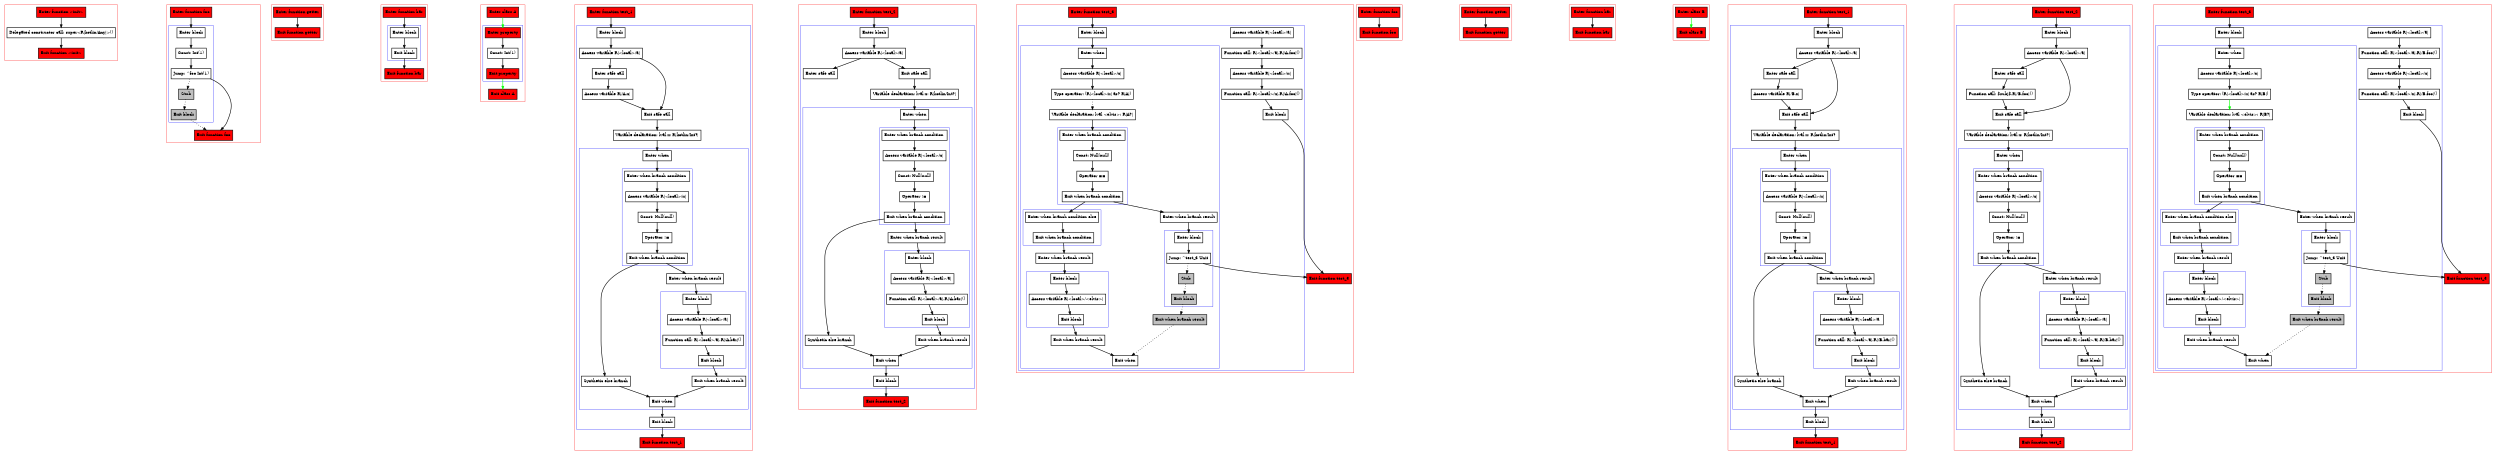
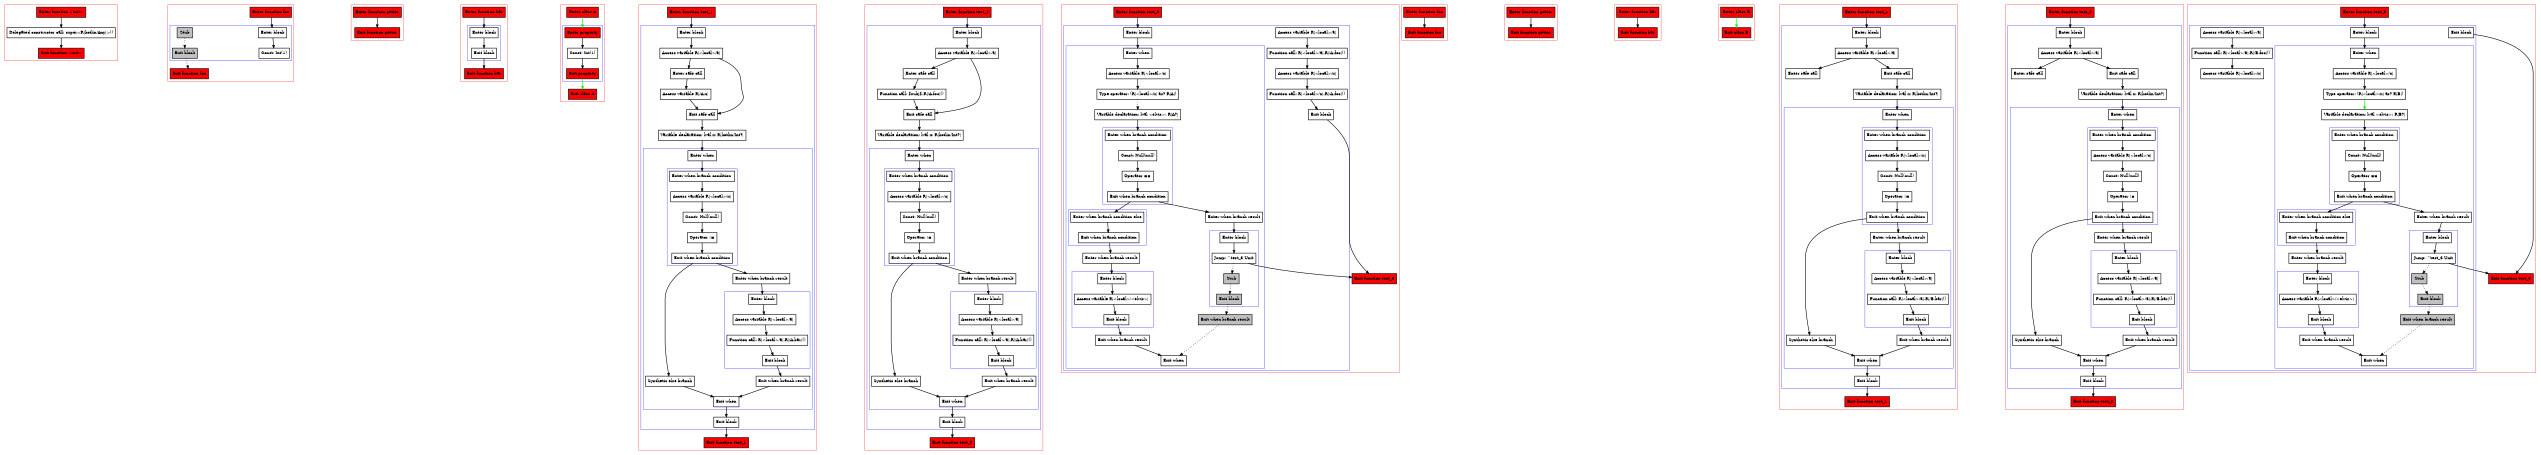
  digraph {
    nodesep=3
    node [penwidth=2 shape=box]
    edge [penwidth=2]
    n1 [fillcolor=red label="Enter function <init>" style=filled]
    n2 [label="Delegated constructor call: super<R|kotlin/Any|>()"]
    n3 [fillcolor=red label="Exit function <init>" style=filled]
    n4 [label="Enter block"]
    n5 [label="Const: Int(1)"]
-   n6 [label="Jump: ^foo Int(1)"]
    n7 [fillcolor=gray label=Stub style=filled]
    n8 [fillcolor=gray label="Exit block" style=filled]
    n9 [fillcolor=red label="Enter function foo" style=filled]
    n10 [fillcolor=red label="Exit function foo" style=filled]
    n11 [fillcolor=red label="Enter function getter" style=filled]
    n12 [fillcolor=red label="Exit function getter" style=filled]
    n13 [label="Enter block"]
    n14 [label="Exit block"]
    n15 [fillcolor=red label="Enter function bar" style=filled]
    n16 [fillcolor=red label="Exit function bar" style=filled]
    n17 [fillcolor=red label="Enter property" style=filled]
    n18 [label="Const: Int(1)"]
    n19 [fillcolor=red label="Exit property" style=filled]
    n20 [fillcolor=red label="Enter class A" style=filled]
    n21 [fillcolor=red label="Exit class A" style=filled]
    n22 [label="Enter when branch condition "]
    n23 [label="Access variable R|<local>/x|"]
    n24 [label="Const: Null(null)"]
    n25 [label="Operator !="]
    n26 [label="Exit when branch condition"]
    n27 [label="Enter block"]
    n28 [label="Access variable R|<local>/a|"]
    n29 [label="Function call: R|<local>/a|.R|/A.bar|()"]
    n30 [label="Exit block"]
    n31 [label="Enter when"]
    n32 [label="Synthetic else branch"]
    n33 [label="Enter when branch result"]
    n34 [label="Exit when branch result"]
    n35 [label="Exit when"]
    n36 [label="Enter block"]
    n37 [label="Access variable R|<local>/a|"]
    n38 [label="Enter safe call"]
    n39 [label="Access variable R|/A.x|"]
    n40 [label="Exit safe call"]
    n41 [label="Variable declaration: lval x: R|kotlin/Int?|"]
    n42 [label="Exit block"]
    n43 [fillcolor=red label="Enter function test_1" style=filled]
    n44 [fillcolor=red label="Exit function test_1" style=filled]
    n45 [label="Enter when branch condition "]
    n46 [label="Access variable R|<local>/x|"]
    n47 [label="Const: Null(null)"]
    n48 [label="Operator !="]
    n49 [label="Exit when branch condition"]
    n50 [label="Enter block"]
    n51 [label="Access variable R|<local>/a|"]
    n52 [label="Function call: R|<local>/a|.R|/A.bar|()"]
    n53 [label="Exit block"]
    n54 [label="Enter when"]
    n55 [label="Synthetic else branch"]
    n56 [label="Enter when branch result"]
    n57 [label="Exit when branch result"]
    n58 [label="Exit when"]
    n59 [label="Enter block"]
    n60 [label="Access variable R|<local>/a|"]
    n61 [label="Enter safe call"]
+   n62 [label="Function call: $subj$.R|/A.foo|()"]
    n63 [label="Exit safe call"]
    n64 [label="Variable declaration: lval x: R|kotlin/Int?|"]
    n65 [label="Exit block"]
    n66 [fillcolor=red label="Enter function test_2" style=filled]
    n67 [fillcolor=red label="Exit function test_2" style=filled]
    n68 [label="Enter when branch condition "]
    n69 [label="Const: Null(null)"]
    n70 [label="Operator =="]
    n71 [label="Exit when branch condition"]
    n72 [label="Enter when branch condition else"]
    n73 [label="Exit when branch condition"]
    n74 [label="Enter block"]
    n75 [label="Access variable R|<local>/<elvis>|"]
    n76 [label="Exit block"]
    n77 [label="Enter block"]
    n78 [label="Jump: ^test_3 Unit"]
    n79 [fillcolor=gray label=Stub style=filled]
    n80 [fillcolor=gray label="Exit block" style=filled]
    n81 [label="Enter when"]
    n82 [label="Access variable R|<local>/x|"]
    n83 [label="Type operator: (R|<local>/x| as? R|A|)"]
    n84 [label="Variable declaration: lval <elvis>: R|A?|"]
    n85 [label="Enter when branch result"]
    n86 [label="Exit when branch result"]
    n87 [label="Enter when branch result"]
    n88 [fillcolor=gray label="Exit when branch result" style=filled]
    n89 [label="Exit when"]
    n90 [label="Enter block"]
    n91 [label="Access variable R|<local>/a|"]
    n92 [label="Function call: R|<local>/a|.R|/A.foo|()"]
    n93 [label="Access variable R|<local>/x|"]
    n94 [label="Function call: R|<local>/x|.R|/A.foo|()"]
    n95 [label="Exit block"]
    n96 [fillcolor=red label="Enter function test_3" style=filled]
    n97 [fillcolor=red label="Exit function test_3" style=filled]
    n98 [fillcolor=red label="Enter function foo" style=filled]
    n99 [fillcolor=red label="Exit function foo" style=filled]
    n100 [fillcolor=red label="Enter function getter" style=filled]
    n101 [fillcolor=red label="Exit function getter" style=filled]
    n102 [fillcolor=red label="Enter function bar" style=filled]
    n103 [fillcolor=red label="Exit function bar" style=filled]
    n104 [fillcolor=red label="Enter class B" style=filled]
    n105 [fillcolor=red label="Exit class B" style=filled]
    n106 [label="Enter when branch condition "]
    n107 [label="Access variable R|<local>/x|"]
    n108 [label="Const: Null(null)"]
    n109 [label="Operator !="]
    n110 [label="Exit when branch condition"]
    n111 [label="Enter block"]
    n112 [label="Access variable R|<local>/a|"]
    n113 [label="Function call: R|<local>/a|.R|/B.bar|()"]
    n114 [label="Exit block"]
    n115 [label="Enter when"]
    n116 [label="Synthetic else branch"]
    n117 [label="Enter when branch result"]
    n118 [label="Exit when branch result"]
    n119 [label="Exit when"]
    n120 [label="Enter block"]
    n121 [label="Access variable R|<local>/a|"]
    n122 [label="Enter safe call"]
-   n123 [label="Access variable R|/B.x|"]
    n124 [label="Exit safe call"]
    n125 [label="Variable declaration: lval x: R|kotlin/Int?|"]
    n126 [label="Exit block"]
    n127 [fillcolor=red label="Enter function test_1" style=filled]
    n128 [fillcolor=red label="Exit function test_1" style=filled]
    n129 [label="Enter when branch condition "]
    n130 [label="Access variable R|<local>/x|"]
    n131 [label="Const: Null(null)"]
    n132 [label="Operator !="]
    n133 [label="Exit when branch condition"]
    n134 [label="Enter block"]
    n135 [label="Access variable R|<local>/a|"]
    n136 [label="Function call: R|<local>/a|.R|/B.bar|()"]
    n137 [label="Exit block"]
    n138 [label="Enter when"]
    n139 [label="Synthetic else branch"]
    n140 [label="Enter when branch result"]
    n141 [label="Exit when branch result"]
    n142 [label="Exit when"]
    n143 [label="Enter block"]
    n144 [label="Access variable R|<local>/a|"]
    n145 [label="Enter safe call"]
-   n146 [label="Function call: $subj$.R|/B.foo|()"]
    n147 [label="Exit safe call"]
    n148 [label="Variable declaration: lval x: R|kotlin/Int?|"]
    n149 [label="Exit block"]
    n150 [fillcolor=red label="Enter function test_2" style=filled]
    n151 [fillcolor=red label="Exit function test_2" style=filled]
    n152 [label="Enter when branch condition "]
    n153 [label="Const: Null(null)"]
    n154 [label="Operator =="]
    n155 [label="Exit when branch condition"]
    n156 [label="Enter when branch condition else"]
    n157 [label="Exit when branch condition"]
    n158 [label="Enter block"]
    n159 [label="Access variable R|<local>/<elvis>|"]
    n160 [label="Exit block"]
    n161 [label="Enter block"]
    n162 [label="Jump: ^test_3 Unit"]
    n163 [fillcolor=gray label=Stub style=filled]
    n164 [fillcolor=gray label="Exit block" style=filled]
    n165 [label="Enter when"]
    n166 [label="Access variable R|<local>/x|"]
    n167 [label="Type operator: (R|<local>/x| as? R|B|)"]
    n168 [label="Variable declaration: lval <elvis>: R|B?|"]
    n169 [label="Enter when branch result"]
    n170 [label="Exit when branch result"]
    n171 [label="Enter when branch result"]
    n172 [fillcolor=gray label="Exit when branch result" style=filled]
    n173 [label="Exit when"]
    n174 [label="Enter block"]
    n175 [label="Access variable R|<local>/a|"]
    n176 [label="Function call: R|<local>/a|.R|/B.foo|()"]
    n177 [label="Access variable R|<local>/x|"]
-   n178 [label="Function call: R|<local>/x|.R|/B.foo|()"]
    n179 [label="Exit block"]
    n180 [fillcolor=red label="Enter function test_3" style=filled]
    n181 [fillcolor=red label="Exit function test_3" style=filled]
    subgraph cluster_1 {
      color=red
      n1
      n2
      n3
    }
    subgraph cluster_2 {
      color=red
      n9
      n10
      subgraph cluster_3 {
        color=blue
        n4
        n5
-       n6
        n7
        n8
      }
    }
    subgraph cluster_4 {
      color=red
      n11
      n12
    }
    subgraph cluster_5 {
      color=red
      n15
      n16
      subgraph cluster_6 {
        color=blue
        n13
        n14
      }
    }
    subgraph cluster_7 {
      color=red
      n20
      n21
      subgraph cluster_8 {
        color=blue
        n17
        n18
        n19
      }
    }
    subgraph cluster_9 {
      color=red
      n43
      n44
      subgraph cluster_10 {
        color=blue
        n36
        n37
        n38
        n39
        n40
        n41
        n42
        subgraph cluster_11 {
          color=blue
          n31
          n32
          n33
          n34
          n35
          subgraph cluster_12 {
            color=blue
            n22
            n23
            n24
            n25
            n26
          }
          subgraph cluster_13 {
            color=blue
            n27
            n28
            n29
            n30
          }
        }
      }
    }
    subgraph cluster_14 {
      color=red
      n66
      n67
      subgraph cluster_15 {
        color=blue
        n59
        n60
        n61
+       n62
        n63
        n64
        n65
        subgraph cluster_16 {
          color=blue
          n54
          n55
          n56
          n57
          n58
          subgraph cluster_17 {
            color=blue
            n45
            n46
            n47
            n48
            n49
          }
          subgraph cluster_18 {
            color=blue
            n50
            n51
            n52
            n53
          }
        }
      }
    }
    subgraph cluster_19 {
      color=red
      n96
      n97
      subgraph cluster_20 {
        color=blue
        n90
        n91
        n92
        n93
        n94
        n95
        subgraph cluster_21 {
          color=blue
          n81
          n82
          n83
          n84
          n85
          n86
          n87
          n88
          n89
          subgraph cluster_22 {
            color=blue
            n68
            n69
            n70
            n71
          }
          subgraph cluster_23 {
            color=blue
            n72
            n73
          }
          subgraph cluster_24 {
            color=blue
            n74
            n75
            n76
          }
          subgraph cluster_25 {
            color=blue
            n77
            n78
            n79
            n80
          }
        }
      }
    }
    subgraph cluster_26 {
      color=red
      n98
      n99
    }
    subgraph cluster_27 {
      color=red
      n100
      n101
    }
    subgraph cluster_28 {
      color=red
      n102
      n103
    }
    subgraph cluster_29 {
      color=red
      n104
      n105
    }
    subgraph cluster_30 {
      color=red
      n127
      n128
      subgraph cluster_31 {
        color=blue
        n120
        n121
        n122
-       n123
        n124
        n125
        n126
        subgraph cluster_32 {
          color=blue
          n115
          n116
          n117
          n118
          n119
          subgraph cluster_33 {
            color=blue
            n106
            n107
            n108
            n109
            n110
          }
          subgraph cluster_34 {
            color=blue
            n111
            n112
            n113
            n114
          }
        }
      }
    }
    subgraph cluster_35 {
      color=red
      n150
      n151
      subgraph cluster_36 {
        color=blue
        n143
        n144
        n145
-       n146
        n147
        n148
        n149
        subgraph cluster_37 {
          color=blue
          n138
          n139
          n140
          n141
          n142
          subgraph cluster_38 {
            color=blue
            n129
            n130
            n131
            n132
            n133
          }
          subgraph cluster_39 {
            color=blue
            n134
            n135
            n136
            n137
          }
        }
      }
    }
    subgraph cluster_40 {
      color=red
      n180
      n181
      subgraph cluster_41 {
        color=blue
        n174
        n175
        n176
        n177
-       n178
        n179
        subgraph cluster_42 {
          color=blue
          n165
          n166
          n167
          n168
          n169
          n170
          n171
          n172
          n173
          subgraph cluster_43 {
            color=blue
            n152
            n153
            n154
            n155
          }
          subgraph cluster_44 {
            color=blue
            n156
            n157
          }
          subgraph cluster_45 {
            color=blue
            n158
            n159
            n160
          }
          subgraph cluster_46 {
            color=blue
            n161
            n162
            n163
            n164
          }
        }
      }
    }
    n1 -> n2
    n2 -> n3
    n4 -> n5
-   n5 -> n6
-   n6 -> n7 [style=dotted]
-   n6 -> n10
    n7 -> n8 [style=dotted]
    n8 -> n10 [style=dotted]
    n9 -> n4
    n11 -> n12
    n13 -> n14
    n14 -> n16
    n15 -> n13
    n17 -> n18
    n18 -> n19
    n19 -> n21 [color=green]
    n20 -> n17 [color=green]
    n22 -> n23
    n23 -> n24
    n24 -> n25
    n25 -> n26
    n26 -> n32
    n26 -> n33
    n27 -> n28
    n28 -> n29
    n29 -> n30
    n30 -> n34
    n31 -> n22
    n32 -> n35
    n33 -> n27
    n34 -> n35
    n35 -> n42
    n36 -> n37
    n37 -> n38
    n37 -> n40
    n38 -> n39
    n39 -> n40
    n40 -> n41
    n41 -> n31
    n42 -> n44
    n43 -> n36
    n45 -> n46
    n46 -> n47
    n47 -> n48
    n48 -> n49
    n49 -> n55
    n49 -> n56
    n50 -> n51
    n51 -> n52
    n52 -> n53
    n53 -> n57
    n54 -> n45
    n55 -> n58
    n56 -> n50
    n57 -> n58
    n58 -> n65
    n59 -> n60
    n60 -> n61
    n60 -> n63
+   n61 -> n62
+   n62 -> n63
    n63 -> n64
    n64 -> n54
    n65 -> n67
    n66 -> n59
    n68 -> n69
    n69 -> n70
    n70 -> n71
    n71 -> n72
    n71 -> n87
    n72 -> n73
    n73 -> n85
    n74 -> n75
    n75 -> n76
    n76 -> n86
    n77 -> n78
    n78 -> n79 [style=dotted]
    n78 -> n97
    n79 -> n80 [style=dotted]
    n80 -> n88 [style=dotted]
    n81 -> n82
    n82 -> n83
    n83 -> n84 [style=dotted]
    n84 -> n68
    n85 -> n74
    n86 -> n89
    n87 -> n77
    n88 -> n89 [style=dotted]
    n90 -> n81
    n91 -> n92
    n92 -> n93
    n93 -> n94
    n94 -> n95
    n95 -> n97
    n96 -> n90
    n98 -> n99
    n100 -> n101
    n102 -> n103
    n104 -> n105 [color=green]
    n106 -> n107
    n107 -> n108
    n108 -> n109
    n109 -> n110
    n110 -> n116
    n110 -> n117
    n111 -> n112
    n112 -> n113
    n113 -> n114
    n114 -> n118
    n115 -> n106
    n116 -> n119
    n117 -> n111
    n118 -> n119
    n119 -> n126
    n120 -> n121
    n121 -> n122
    n121 -> n124
-   n122 -> n123
-   n123 -> n124
    n124 -> n125
    n125 -> n115
    n126 -> n128
    n127 -> n120
    n129 -> n130
    n130 -> n131
    n131 -> n132
    n132 -> n133
    n133 -> n139
    n133 -> n140
    n134 -> n135
    n135 -> n136
    n136 -> n137
    n137 -> n141
    n138 -> n129
    n139 -> n142
    n140 -> n134
    n141 -> n142
    n142 -> n149
    n143 -> n144
    n144 -> n145
    n144 -> n147
-   n145 -> n146
-   n146 -> n147
    n147 -> n148
    n148 -> n138
    n149 -> n151
    n150 -> n143
    n152 -> n153
    n153 -> n154
    n154 -> n155
    n155 -> n156
    n155 -> n171
    n156 -> n157
    n157 -> n169
    n158 -> n159
    n159 -> n160
    n160 -> n170
    n161 -> n162
    n162 -> n163 [style=dotted]
    n162 -> n181
    n163 -> n164 [style=dotted]
    n164 -> n172 [style=dotted]
    n165 -> n166
    n166 -> n167
    n167 -> n168 [color=green]
    n168 -> n152
    n169 -> n158
    n170 -> n173
    n171 -> n161
    n172 -> n173 [style=dotted]
    n174 -> n165
    n175 -> n176
    n176 -> n177
-   n177 -> n178
-   n178 -> n179
    n179 -> n181
    n180 -> n174
  }
